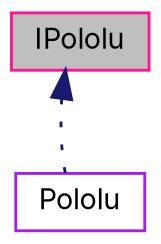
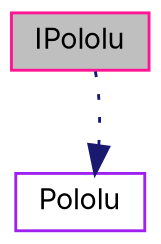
  digraph {
    fontname=Inter
    node [fontname=Inter fontsize=10 shape=record style=filled]
    n1 [color=deeppink fillcolor=grey75 fontcolor=black height=0.2 label=IPololu width=0.4]
    n2 [color=purple fillcolor=white height=0.2 label=Pololu width=0.4]
-   n1 -> n2 [color=midnightblue dir=back fontname=Inter fontsize=10 labelfontname=Helvetica labelfontsize=10 style=dotted]
+   n2 -> n1 [color=midnightblue dir=back fontname=Inter fontsize=10 labelfontname=Helvetica labelfontsize=10 style=dotted]
  }
